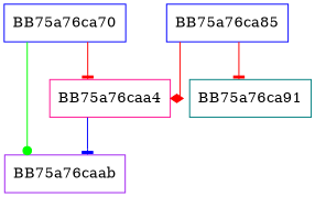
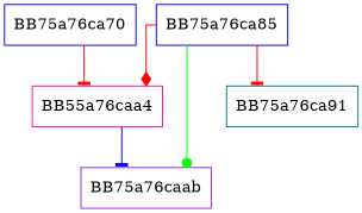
  digraph {
    splines=ortho
    node [color=blue shape=box]
    edge [arrowhead=tee color=red]
    BB75a76caab [color=purple]
    BB75a76ca70
-   BB75a76caa4 [color=deeppink]
+   BB75a76caa4 [color=deeppink label=BB55a76caa4]
    BB75a76ca85
    BB75a76ca91 [color=teal]
-   BB75a76ca70 -> BB75a76caab [arrowhead=dot color=green]
+   BB75a76ca85 -> BB75a76caab [arrowhead=dot color=green]
    BB75a76ca70 -> BB75a76caa4
    BB75a76caa4 -> BB75a76caab [color=blue]
    BB75a76ca85 -> BB75a76caa4 [arrowhead=diamond]
    BB75a76ca85 -> BB75a76ca91
  }
